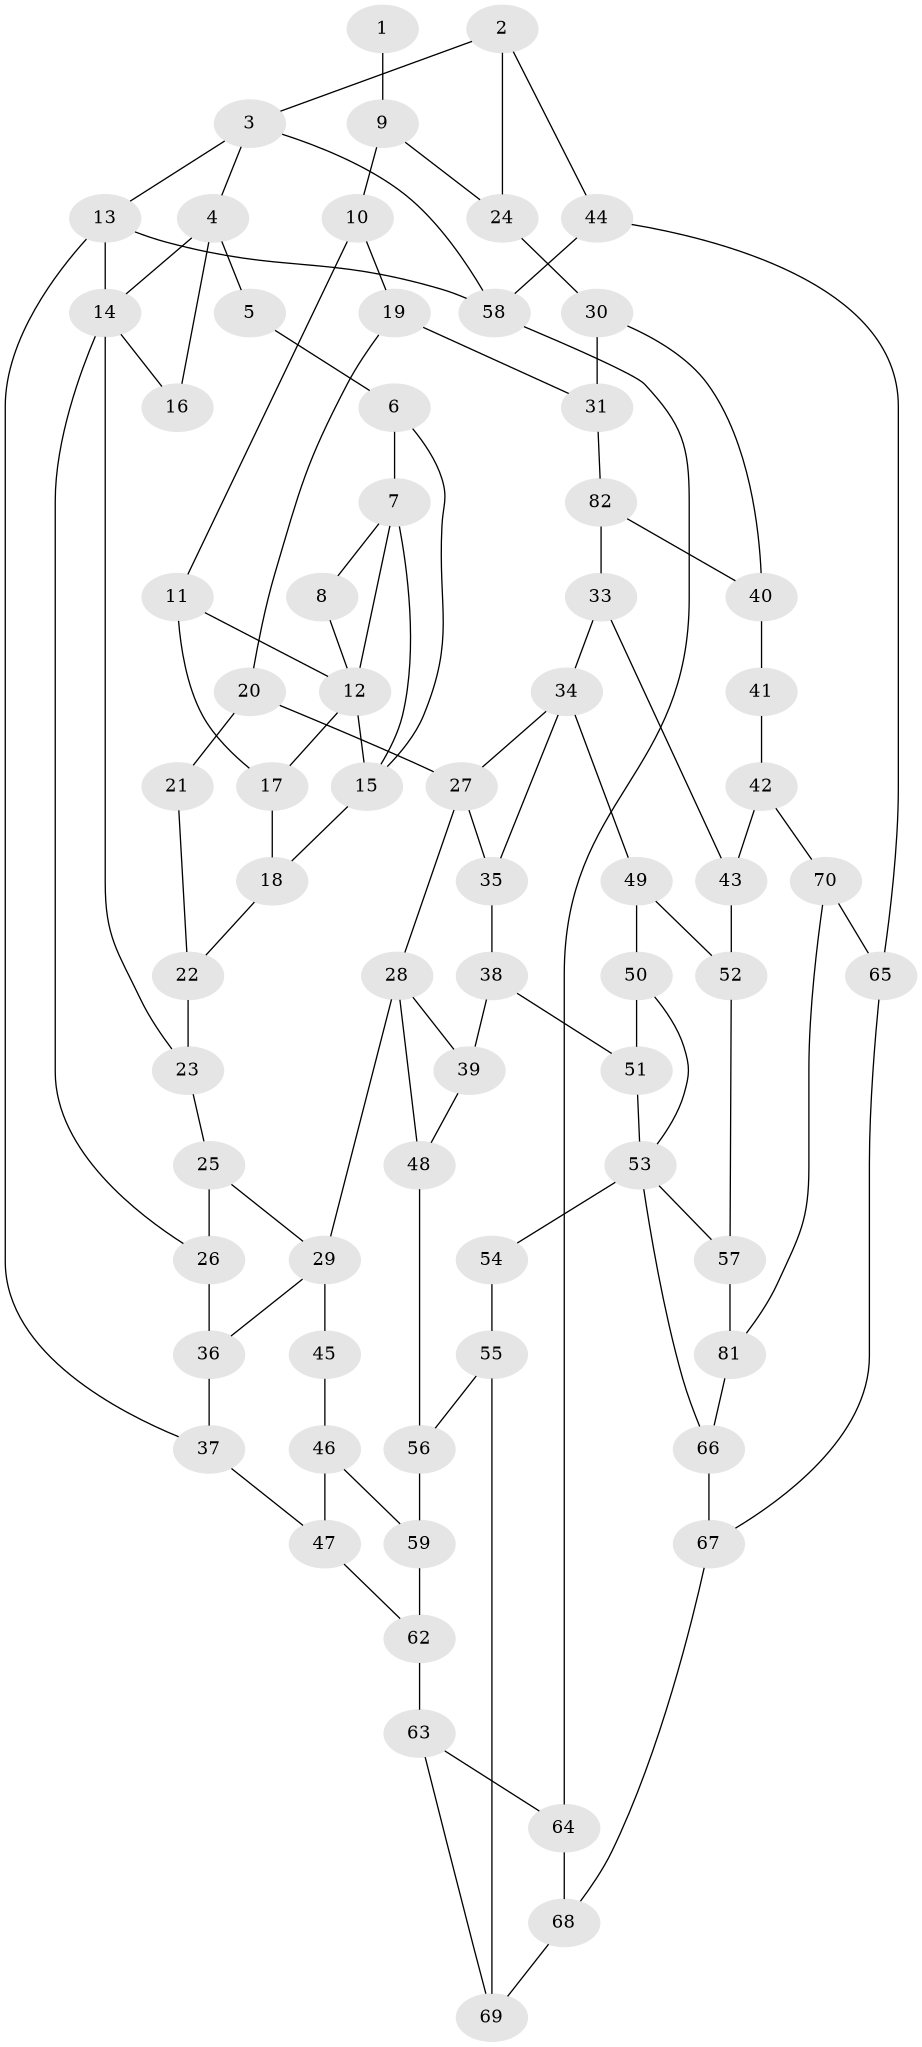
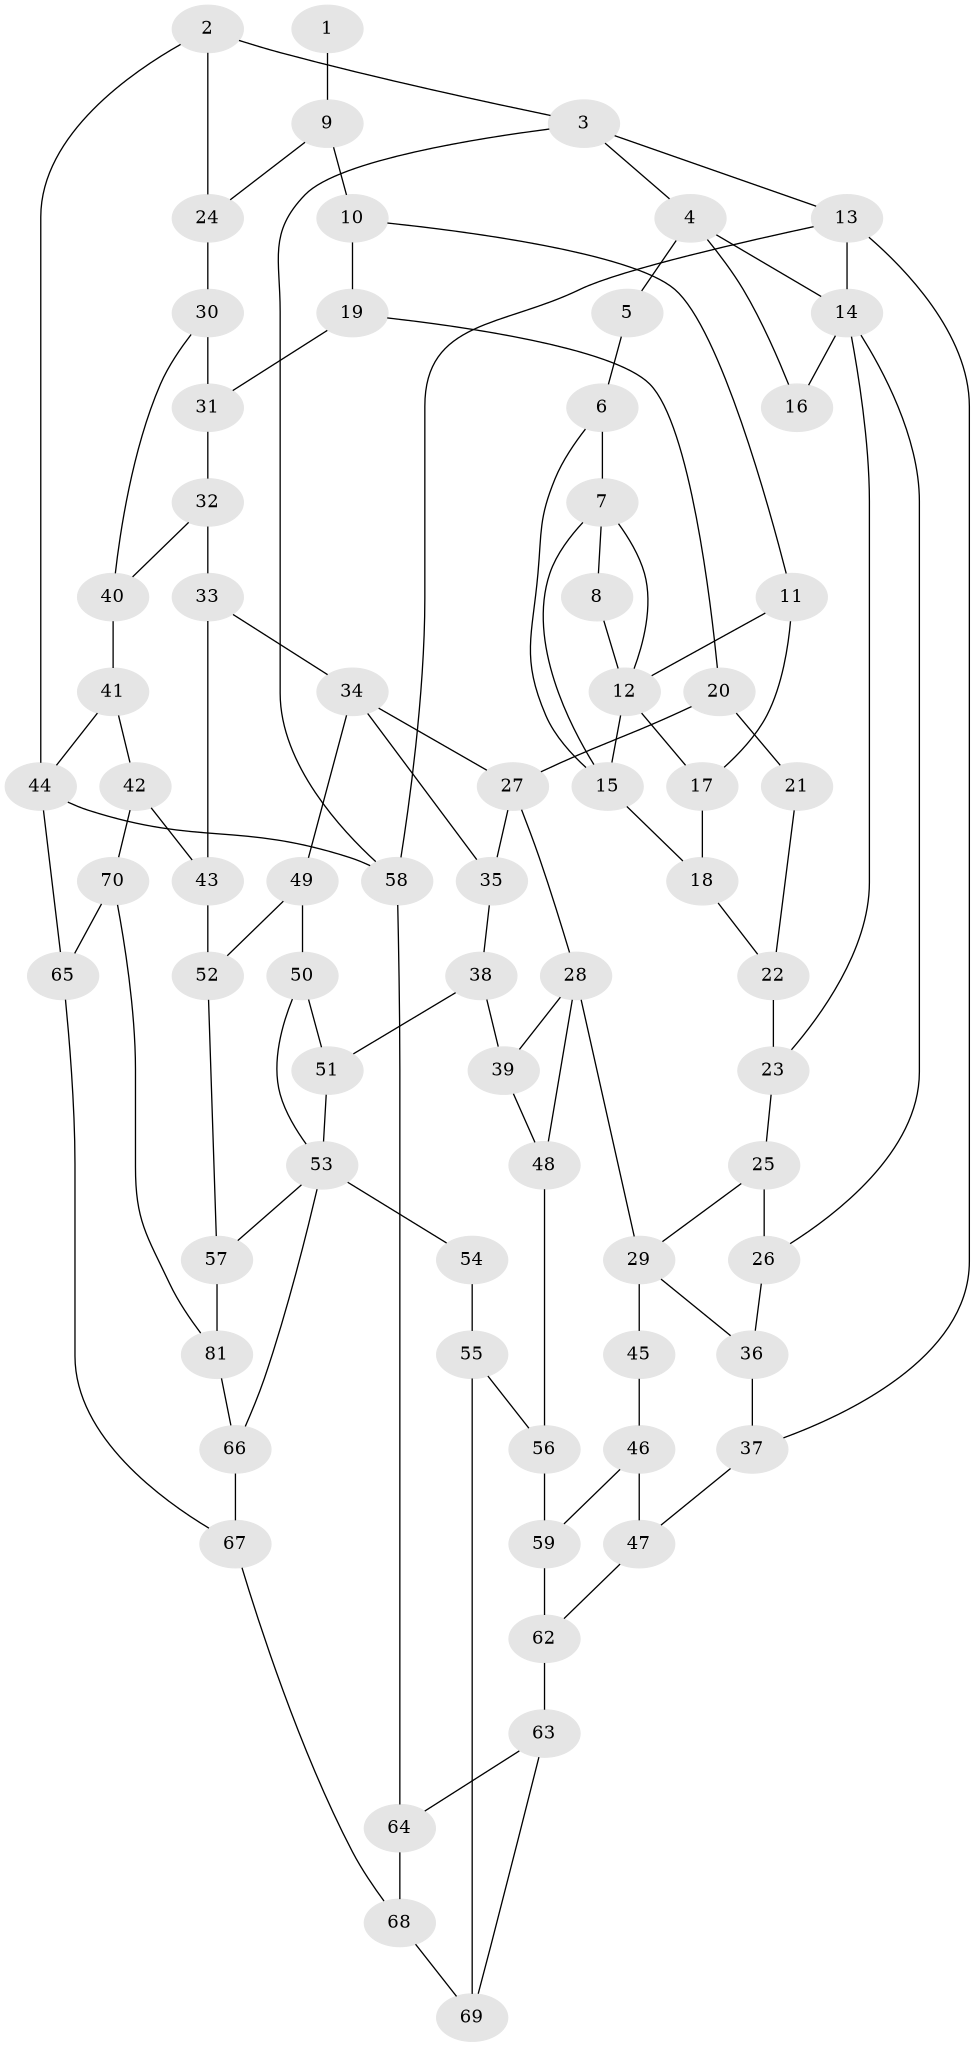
  graph {
    node [color=gray90 style=filled]
    edge [weight=1.0]
    1
    9
    2
    3
    24
    44
    10
    4
    13
    58
    30
    65
    5
    14
    16
    37
    64
    6
    23
    26
    7
    15
    8
    12
    18
    17
    11
    19
    20
    31
    47
    25
    36
    22
    21
    27
-   32 [label=82]
+   32
    28
    35
    29
    40
    45
    39
    48
    38
    56
    46
    41
    33
    34
    43
    49
    52
    50
    51
    62
    53
    42
    n59 [label=70]
    n60 [label=81]
    57
    67
    59
    63
    54
    66
    55
    69
    68
    1 -- 9
    9 -- 24
    9 -- 10
    2 -- 3
    2 -- 24
    2 -- 44
    3 -- 4
    3 -- 13
    3 -- 58
    24 -- 30
    44 -- 58
    44 -- 65
    10 -- 11
    10 -- 19
    4 -- 5 [weight=2.0]
    4 -- 14
    4 -- 16 [weight=2.0]
    13 -- 58
    13 -- 14 [weight=2.0]
    13 -- 37
    58 -- 64
    30 -- 31
    30 -- 40
    65 -- 67
    5 -- 6 [weight=2.0]
    14 -- 16
    14 -- 23
    14 -- 26
    37 -- 47
    64 -- 68
    6 -- 7 [weight=2.0]
    6 -- 15
    23 -- 25
    26 -- 36
    7 -- 15
    7 -- 8
    7 -- 12 [weight=2.0]
    15 -- 18
    8 -- 12
    12 -- 15
    12 -- 17
    18 -- 22
    17 -- 18
    11 -- 12
    11 -- 17
    19 -- 20
    19 -- 31
    20 -- 21
    20 -- 27
    31 -- 32
    47 -- 62
    25 -- 26
    25 -- 29
    36 -- 37
    22 -- 23
    21 -- 22
    27 -- 28 [weight=2.0]
    27 -- 35
    32 -- 40
    32 -- 33
    28 -- 29 [weight=2.0]
    28 -- 39
    28 -- 48
    35 -- 38
    29 -- 36
    29 -- 45 [weight=2.0]
    40 -- 41
    45 -- 46
    39 -- 48
    48 -- 56
    38 -- 39
    38 -- 51
    56 -- 59
    46 -- 47
    46 -- 59
+   41 -- 44
    41 -- 42
    33 -- 34
    33 -- 43
    34 -- 27
    34 -- 35
    34 -- 49
    43 -- 52
    49 -- 52
    49 -- 50
    52 -- 57
    50 -- 51
    50 -- 53
    51 -- 53
    62 -- 63
    53 -- 57
    53 -- 54 [weight=2.0]
    53 -- 66
    42 -- 43
    42 -- n59
    n59 -- 65
    n59 -- n60
    n60 -- 66
    57 -- n60
    67 -- 68
    59 -- 62
    63 -- 64
    63 -- 69
    54 -- 55
    66 -- 67
    55 -- 56
    55 -- 69
    68 -- 69
  }
